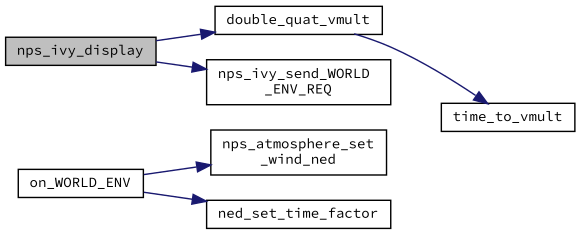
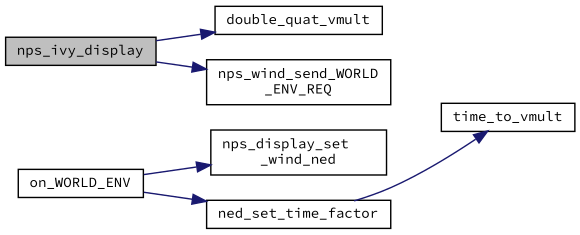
  digraph {
    fontname="Source Code Pro"
    rankdir=LR
    node [color=black fillcolor=white fontname="Source Code Pro" fontsize=10 shape=record style=filled]
    edge [color=midnightblue fontname="Source Code Pro" fontsize=10 labelfontname=FreeSans labelfontsize=10 style=solid]
    n1 [fillcolor=grey75 fontcolor=black height=0.2 label=nps_ivy_display width=0.4]
    n2 [height=0.2 label=double_quat_vmult width=0.4]
-   n3 [height=0.2 label="nps_ivy_send_WORLD\l_ENV_REQ" width=0.4]
+   n3 [height=0.2 label="nps_wind_send_WORLD\l_ENV_REQ" width=0.4]
    n4 [height=0.2 label=on_WORLD_ENV width=0.4]
-   n5 [height=0.2 label="nps_atmosphere_set\l_wind_ned" width=0.4]
+   n5 [height=0.2 label="nps_display_set\l_wind_ned" width=0.4]
    n6 [height=0.2 label=ned_set_time_factor width=0.4]
    n7 [height=0.2 label=time_to_vmult width=0.4]
    n1 -> n2
    n1 -> n3
    n4 -> n5
    n4 -> n6
-   n2 -> n7
+   n6 -> n7
  }
